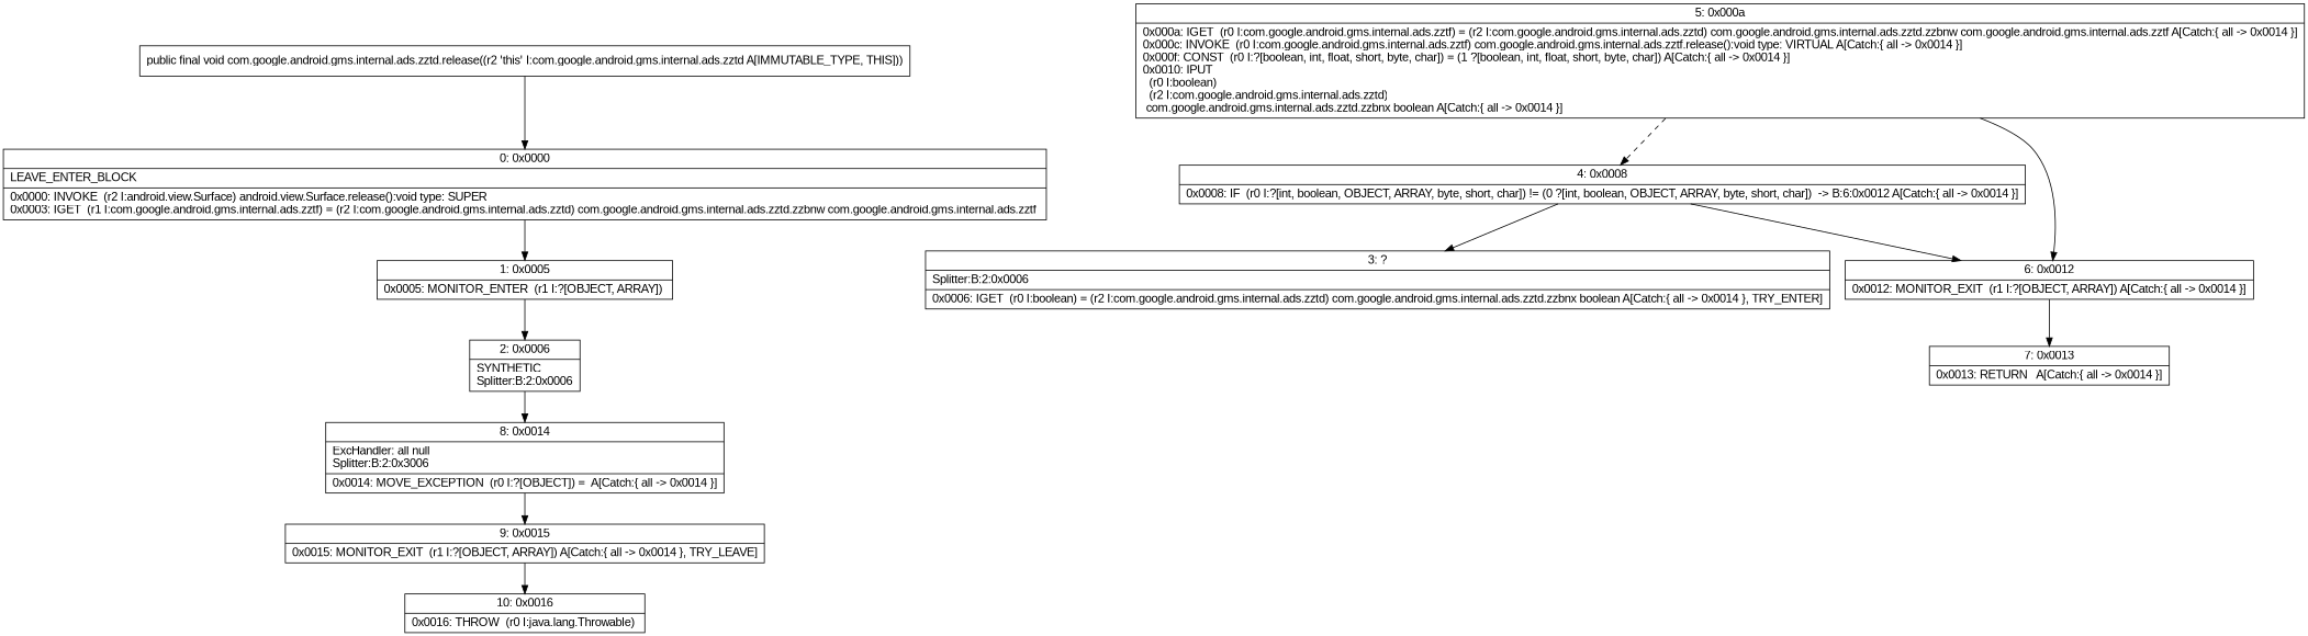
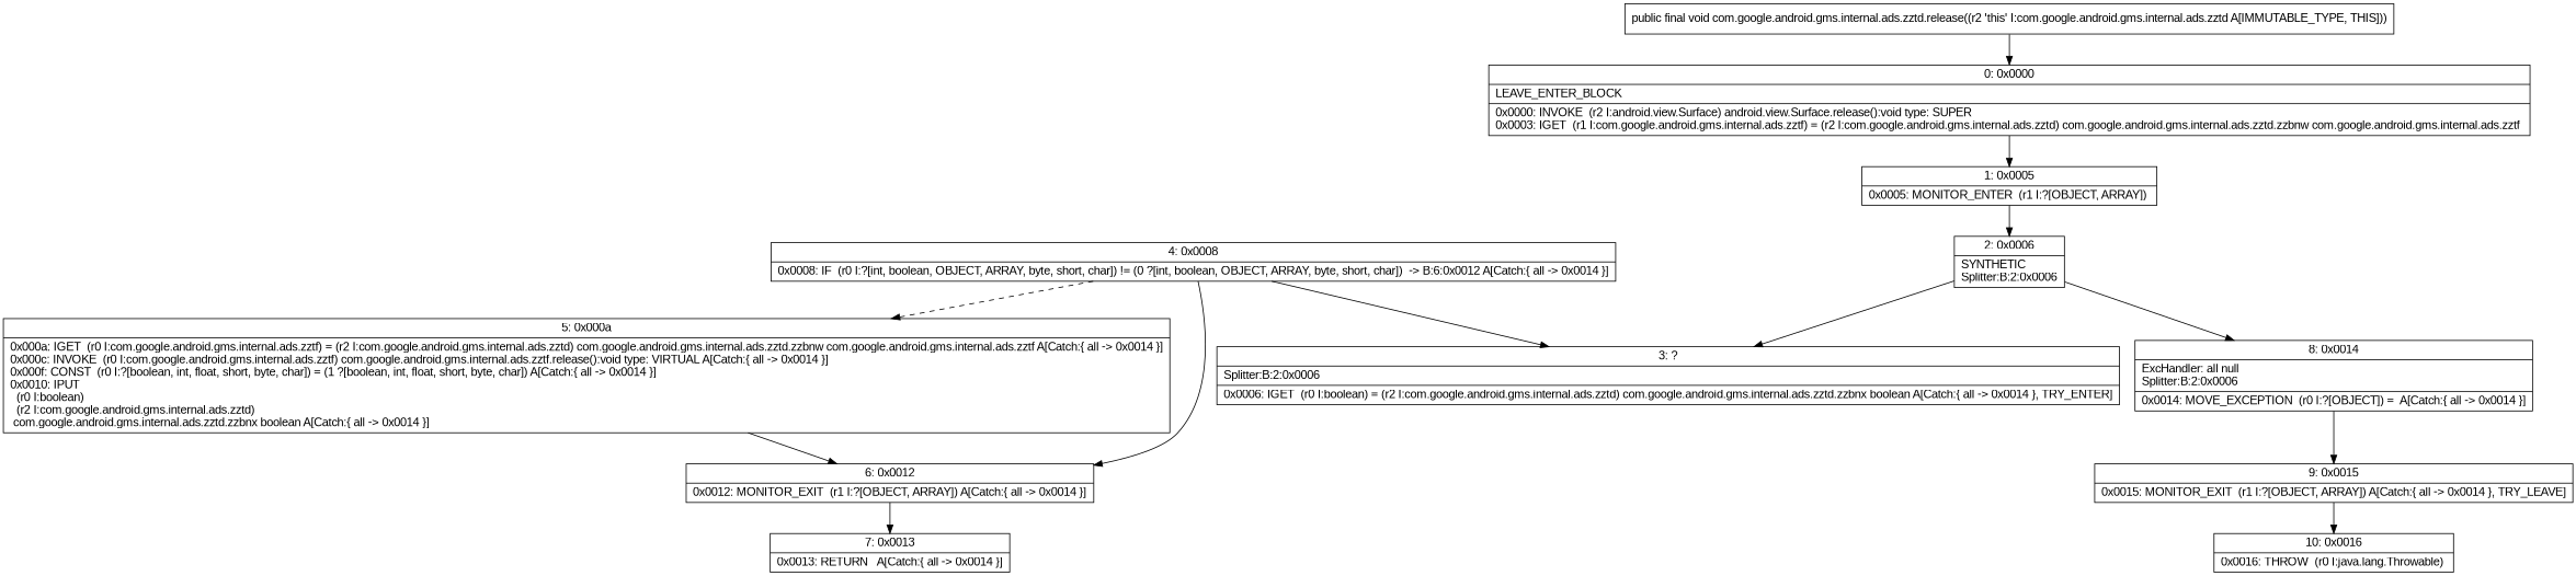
  digraph {
    fontname="Liberation Sans"
    node [fontname="Liberation Sans" shape=record]
    edge [fontname="Liberation Sans"]
    n1 [label="{0\:\ 0x0000|LEAVE_ENTER_BLOCK\l|0x0000: INVOKE  (r2 I:android.view.Surface) android.view.Surface.release():void type: SUPER \l0x0003: IGET  (r1 I:com.google.android.gms.internal.ads.zztf) = (r2 I:com.google.android.gms.internal.ads.zztd) com.google.android.gms.internal.ads.zztd.zzbnw com.google.android.gms.internal.ads.zztf \l}"]
    n2 [label="{1\:\ 0x0005|0x0005: MONITOR_ENTER  (r1 I:?[OBJECT, ARRAY]) \l}"]
    n3 [label="{2\:\ 0x0006|SYNTHETIC\lSplitter:B:2:0x0006\l}"]
    n4 [label="{3\:\ ?|Splitter:B:2:0x0006\l|0x0006: IGET  (r0 I:boolean) = (r2 I:com.google.android.gms.internal.ads.zztd) com.google.android.gms.internal.ads.zztd.zzbnx boolean A[Catch:\{ all \-\> 0x0014 \}, TRY_ENTER]\l}"]
-   n5 [label="{8\:\ 0x0014|ExcHandler: all null\lSplitter:B:2:0x3006\l|0x0014: MOVE_EXCEPTION  (r0 I:?[OBJECT]) =  A[Catch:\{ all \-\> 0x0014 \}]\l}"]
+   n5 [label="{8\:\ 0x0014|ExcHandler: all null\lSplitter:B:2:0x0006\l|0x0014: MOVE_EXCEPTION  (r0 I:?[OBJECT]) =  A[Catch:\{ all \-\> 0x0014 \}]\l}"]
    n6 [label="{9\:\ 0x0015|0x0015: MONITOR_EXIT  (r1 I:?[OBJECT, ARRAY]) A[Catch:\{ all \-\> 0x0014 \}, TRY_LEAVE]\l}"]
    n7 [label="{4\:\ 0x0008|0x0008: IF  (r0 I:?[int, boolean, OBJECT, ARRAY, byte, short, char]) != (0 ?[int, boolean, OBJECT, ARRAY, byte, short, char])  \-\> B:6:0x0012 A[Catch:\{ all \-\> 0x0014 \}]\l}"]
    n8 [label="{5\:\ 0x000a|0x000a: IGET  (r0 I:com.google.android.gms.internal.ads.zztf) = (r2 I:com.google.android.gms.internal.ads.zztd) com.google.android.gms.internal.ads.zztd.zzbnw com.google.android.gms.internal.ads.zztf A[Catch:\{ all \-\> 0x0014 \}]\l0x000c: INVOKE  (r0 I:com.google.android.gms.internal.ads.zztf) com.google.android.gms.internal.ads.zztf.release():void type: VIRTUAL A[Catch:\{ all \-\> 0x0014 \}]\l0x000f: CONST  (r0 I:?[boolean, int, float, short, byte, char]) = (1 ?[boolean, int, float, short, byte, char]) A[Catch:\{ all \-\> 0x0014 \}]\l0x0010: IPUT  \l  (r0 I:boolean)\l  (r2 I:com.google.android.gms.internal.ads.zztd)\l com.google.android.gms.internal.ads.zztd.zzbnx boolean A[Catch:\{ all \-\> 0x0014 \}]\l}"]
    n9 [label="{6\:\ 0x0012|0x0012: MONITOR_EXIT  (r1 I:?[OBJECT, ARRAY]) A[Catch:\{ all \-\> 0x0014 \}]\l}"]
    n10 [label="{7\:\ 0x0013|0x0013: RETURN   A[Catch:\{ all \-\> 0x0014 \}]\l}"]
    n11 [label="{10\:\ 0x0016|0x0016: THROW  (r0 I:java.lang.Throwable) \l}"]
    n12 [label="{public final void com.google.android.gms.internal.ads.zztd.release((r2 'this' I:com.google.android.gms.internal.ads.zztd A[IMMUTABLE_TYPE, THIS])) }"]
    n1 -> n2
    n2 -> n3
+   n3 -> n4
    n3 -> n5
    n5 -> n6
    n6 -> n11
    n7 -> n4
-   n8 -> n7 [style=dashed]
+   n7 -> n8 [style=dashed]
    n7 -> n9
    n8 -> n9
    n9 -> n10
    n12 -> n1
  }
